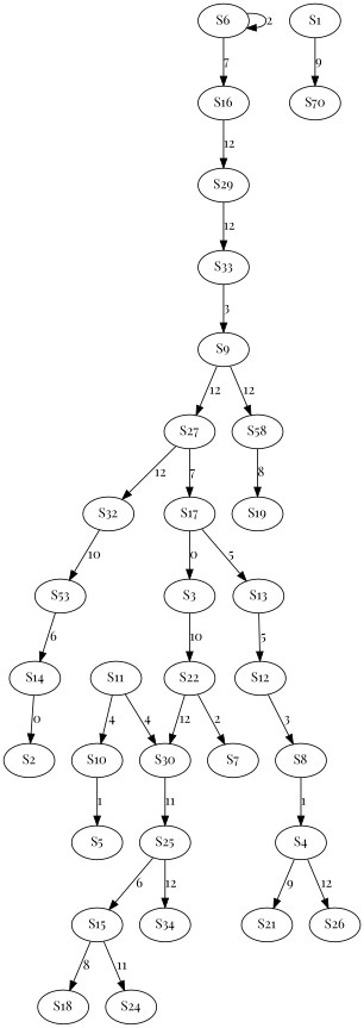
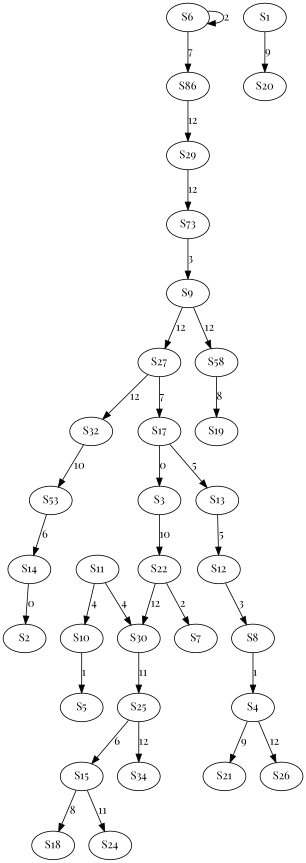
  strict digraph {
    fontname="Playfair Display"
    node [fontname="Playfair Display"]
    edge [fontname="Playfair Display"]
    S14
    S2
    S4
    S21
    S26
    S27
    S17
    S32
    S3
    S22
    S13
    n12 [label=S53]
    S7
    S30
    S10
    S5
    S6
-   S16
+   S16 [label=S86]
    S29
    S25
    S12
    S8
-   S33
+   S33 [label=S73]
    S9
    n25 [label=S58]
    S19
    S11
    S15
    n29 [label=S34]
    S18
    S24
    S1
-   S20 [label=S70]
+   S20
    S14 -> S2 [label=0]
    S4 -> S21 [label=9]
    S4 -> S26 [label=12]
    S27 -> S17 [label=7]
    S27 -> S32 [label=12]
    S17 -> S3 [label=0]
    S17 -> S13 [label=5]
    S32 -> n12 [label=10]
    S3 -> S22 [label=10]
    S22 -> S7 [label=2]
    S22 -> S30 [label=12]
    S13 -> S12 [label=5]
    n12 -> S14 [label=6]
    S30 -> S25 [label=11]
    S10 -> S5 [label=1]
    S6 -> S6 [label=2]
    S6 -> S16 [label=7]
    S16 -> S29 [label=12]
    S29 -> S33 [label=12]
    S25 -> S15 [label=6]
    S25 -> n29 [label=12]
    S12 -> S8 [label=3]
    S8 -> S4 [label=1]
    S33 -> S9 [label=3]
    S9 -> S27 [label=12]
    S9 -> n25 [label=12]
    n25 -> S19 [label=8]
    S11 -> S30 [label=4]
    S11 -> S10 [label=4]
    S15 -> S18 [label=8]
    S15 -> S24 [label=11]
    S1 -> S20 [label=9]
  }
